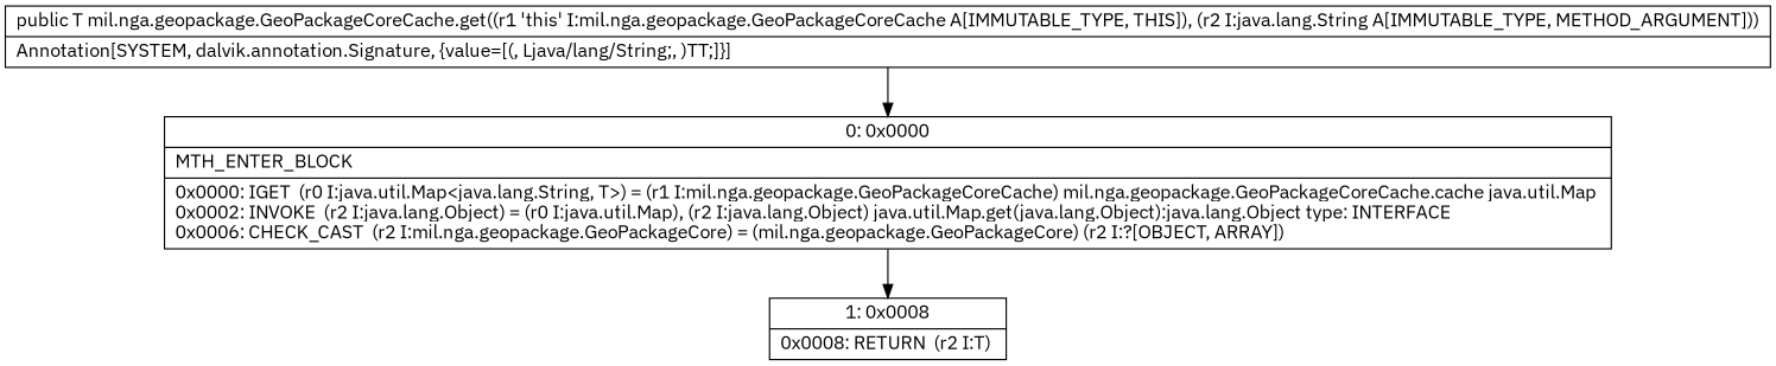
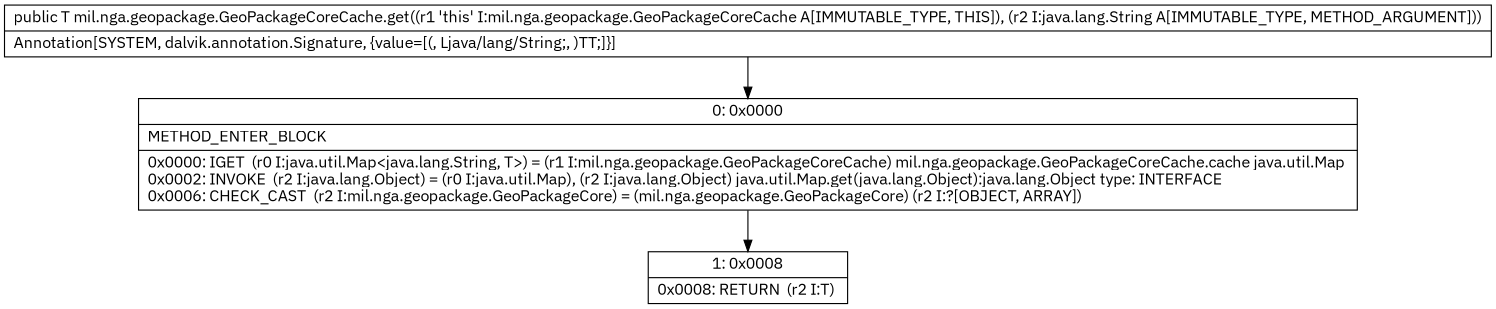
  digraph {
    fontname="IBM Plex Sans"
    node [shape=record fontname="IBM Plex Sans"]
    edge [fontname="IBM Plex Sans"]
-   n1 [label="{0\:\ 0x0000|MTH_ENTER_BLOCK\l|0x0000: IGET  (r0 I:java.util.Map\<java.lang.String, T\>) = (r1 I:mil.nga.geopackage.GeoPackageCoreCache) mil.nga.geopackage.GeoPackageCoreCache.cache java.util.Map \l0x0002: INVOKE  (r2 I:java.lang.Object) = (r0 I:java.util.Map), (r2 I:java.lang.Object) java.util.Map.get(java.lang.Object):java.lang.Object type: INTERFACE \l0x0006: CHECK_CAST  (r2 I:mil.nga.geopackage.GeoPackageCore) = (mil.nga.geopackage.GeoPackageCore) (r2 I:?[OBJECT, ARRAY]) \l}"]
+   n1 [label="{0\:\ 0x0000|METHOD_ENTER_BLOCK\l|0x0000: IGET  (r0 I:java.util.Map\<java.lang.String, T\>) = (r1 I:mil.nga.geopackage.GeoPackageCoreCache) mil.nga.geopackage.GeoPackageCoreCache.cache java.util.Map \l0x0002: INVOKE  (r2 I:java.lang.Object) = (r0 I:java.util.Map), (r2 I:java.lang.Object) java.util.Map.get(java.lang.Object):java.lang.Object type: INTERFACE \l0x0006: CHECK_CAST  (r2 I:mil.nga.geopackage.GeoPackageCore) = (mil.nga.geopackage.GeoPackageCore) (r2 I:?[OBJECT, ARRAY]) \l}"]
    n2 [label="{1\:\ 0x0008|0x0008: RETURN  (r2 I:T) \l}"]
    n3 [label="{public T mil.nga.geopackage.GeoPackageCoreCache.get((r1 'this' I:mil.nga.geopackage.GeoPackageCoreCache A[IMMUTABLE_TYPE, THIS]), (r2 I:java.lang.String A[IMMUTABLE_TYPE, METHOD_ARGUMENT]))  | Annotation[SYSTEM, dalvik.annotation.Signature, \{value=[(, Ljava\/lang\/String;, )TT;]\}]\l}"]
    n1 -> n2
    n3 -> n1
  }
